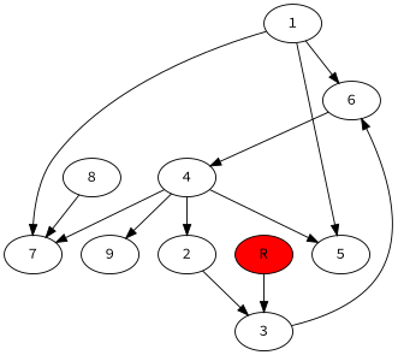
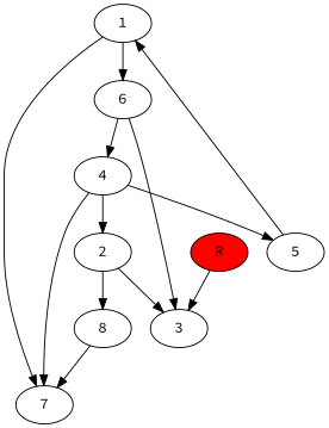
  digraph {
    fontname="Source Code Pro"
    node [fontname="Source Code Pro"]
    edge [fontname="Source Code Pro"]
    1
    6
    7
    4
    2
    3
    8
    5
-   9
    R [fillcolor="#ff0000" style=filled]
    1 -> 6
    1 -> 7
    6 -> 4
    4 -> 7
    4 -> 2
    4 -> 5
-   4 -> 9
    2 -> 3
-   3 -> 6
+   2 -> 8
+   6 -> 3
    8 -> 7
-   1 -> 5
+   5 -> 1
    R -> 3
  }
